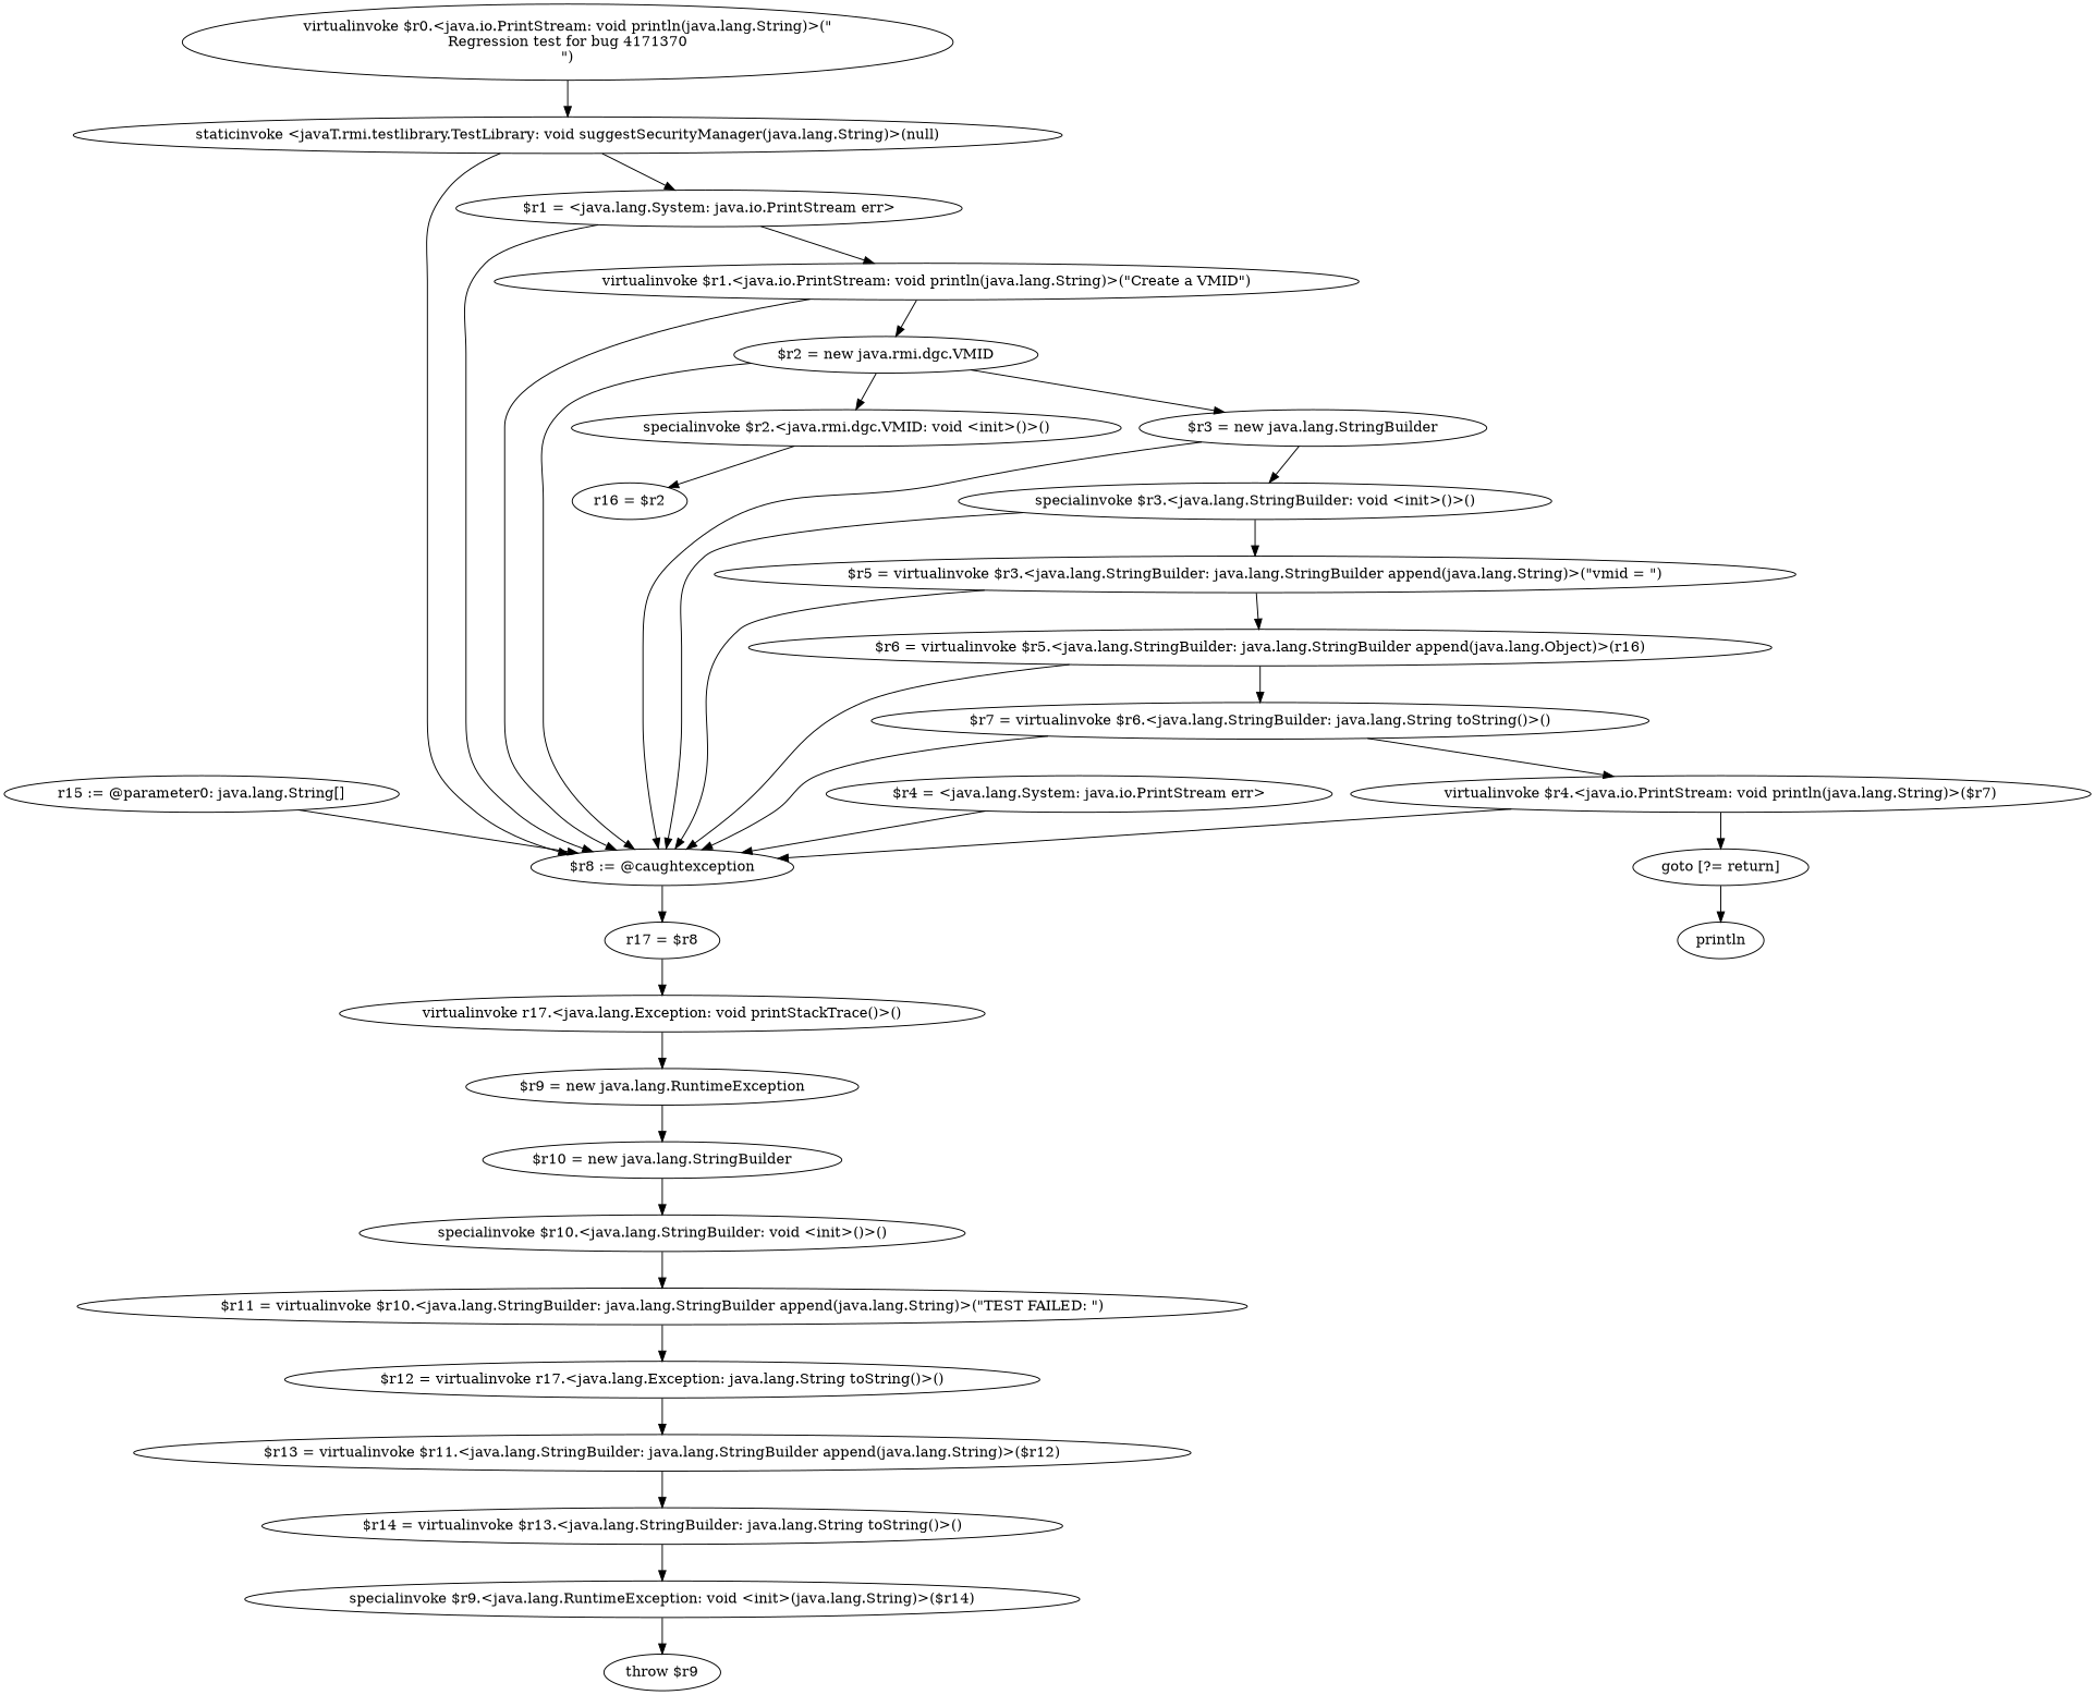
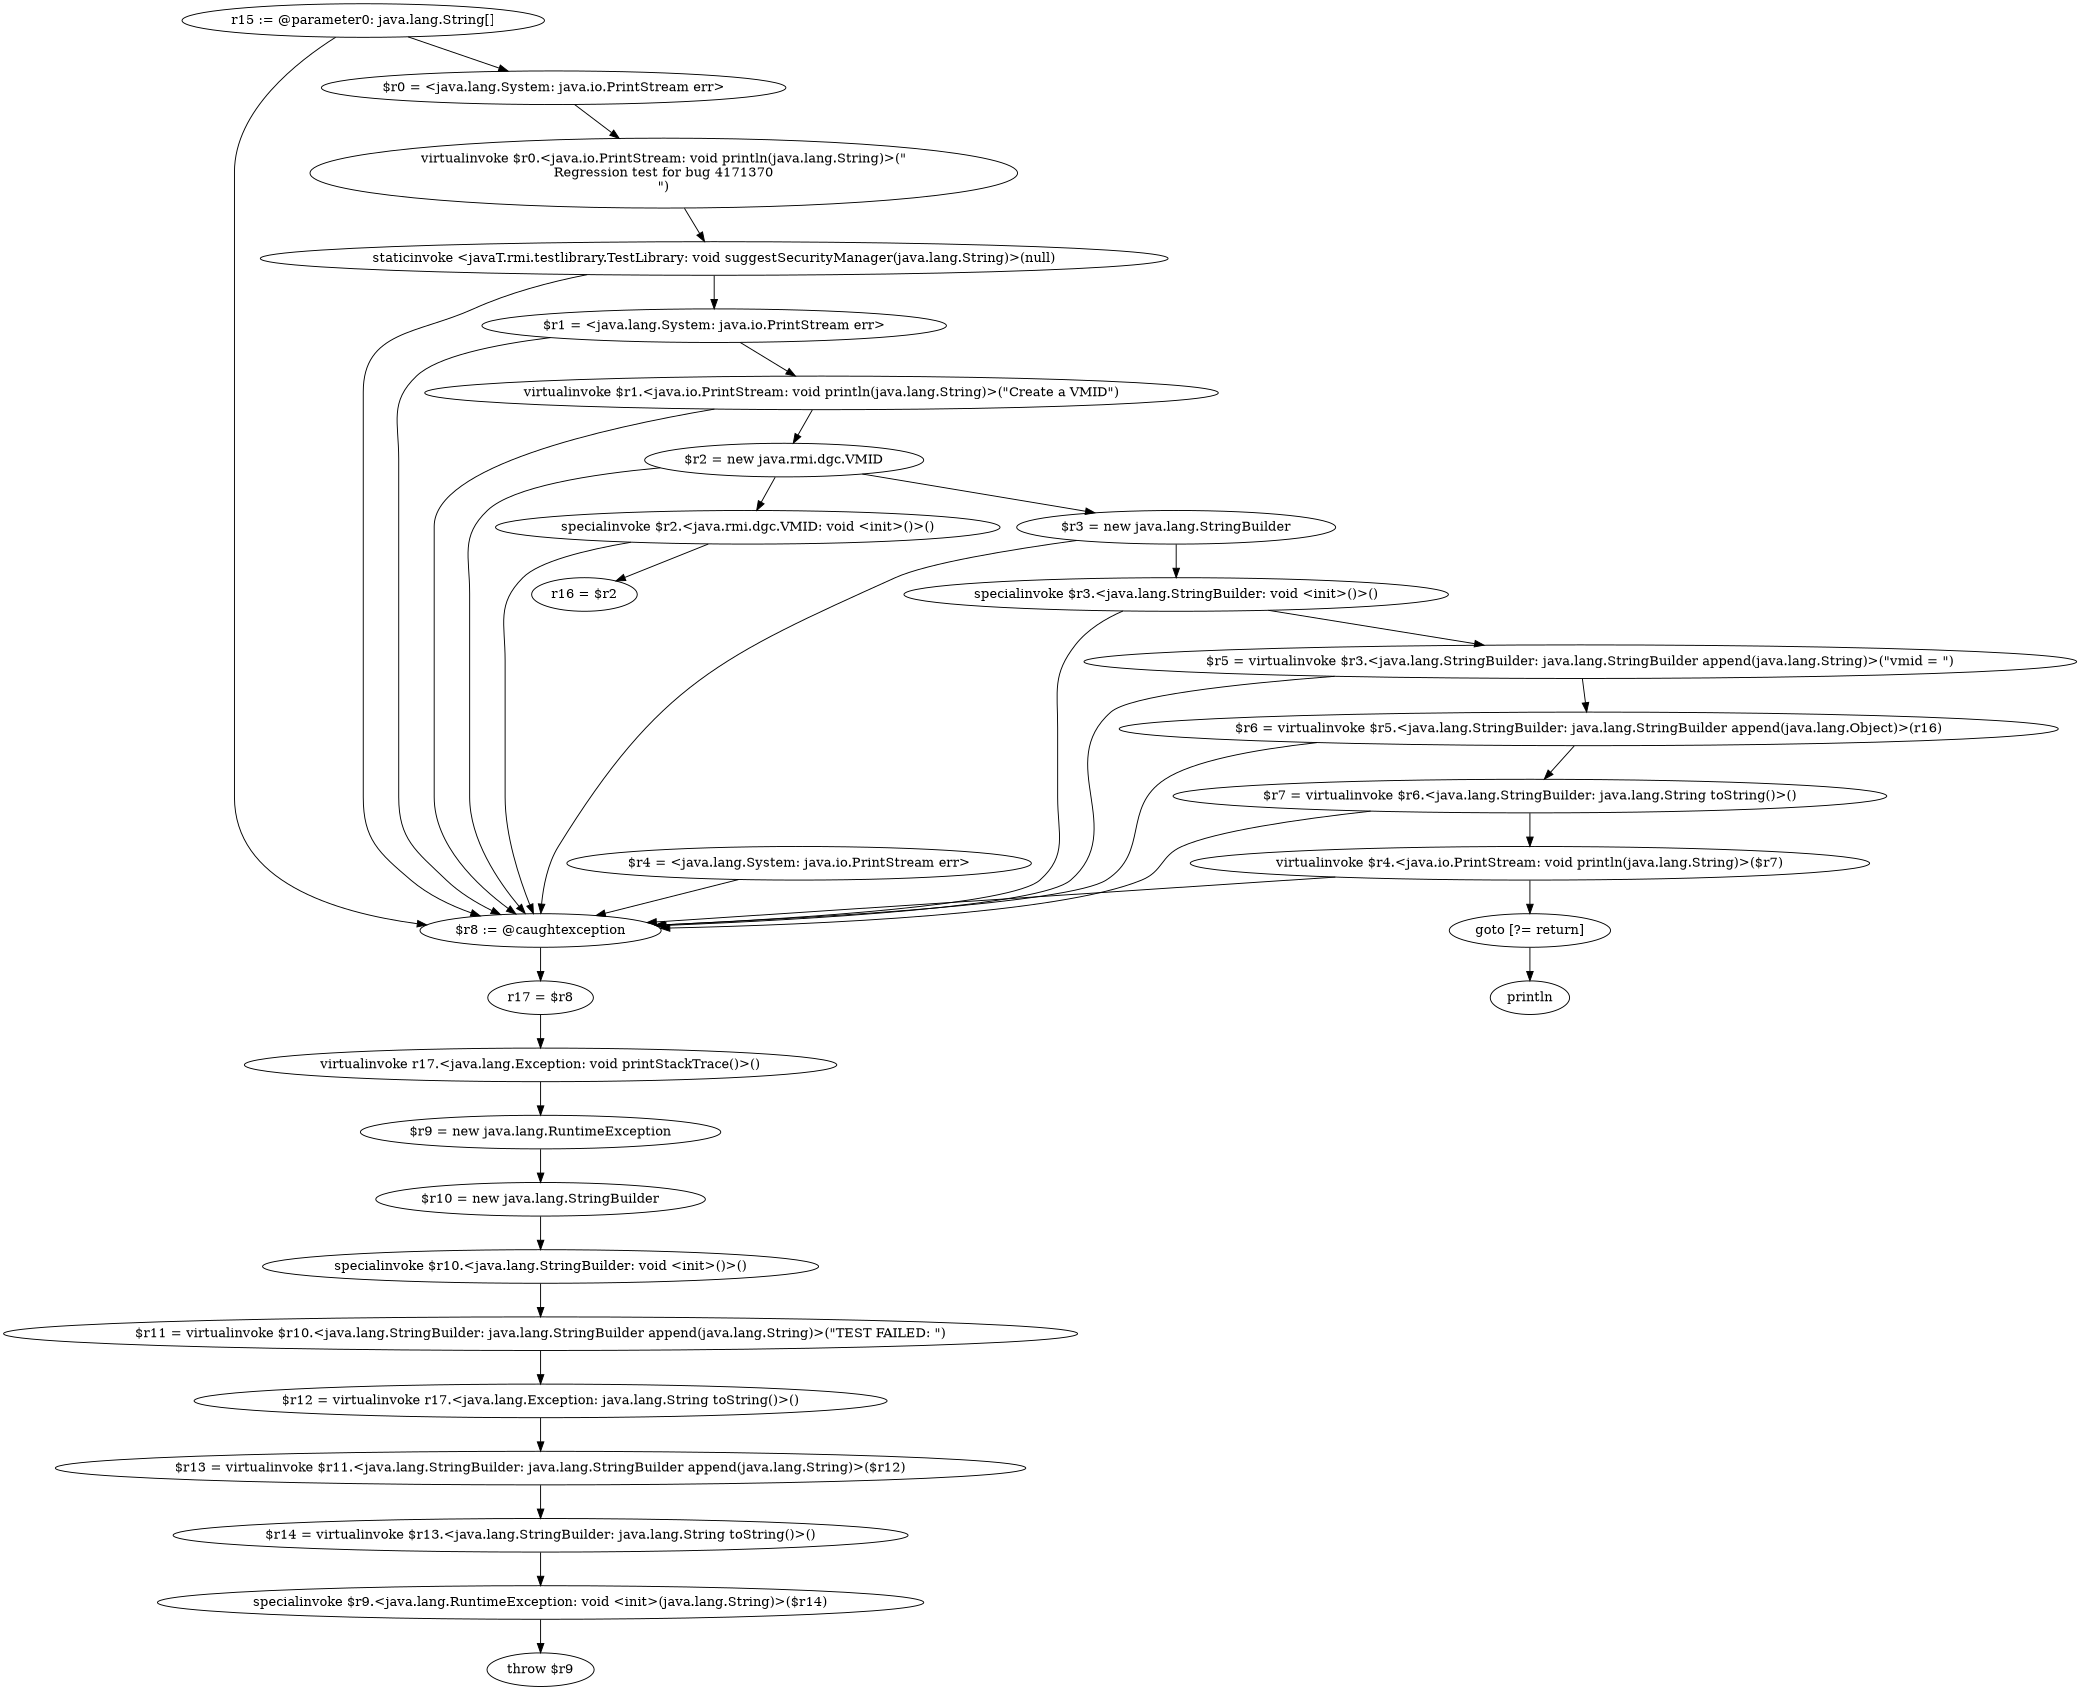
  digraph {
    "r15 := @parameter0: java.lang.String[]"
+   "$r0 = <java.lang.System: java.io.PrintStream err>"
    "$r8 := @caughtexception"
    "virtualinvoke $r0.<java.io.PrintStream: void println(java.lang.String)>(\"\nRegression test for bug 4171370\n\")"
    "staticinvoke <javaT.rmi.testlibrary.TestLibrary: void suggestSecurityManager(java.lang.String)>(null)"
    "$r1 = <java.lang.System: java.io.PrintStream err>"
    "virtualinvoke $r1.<java.io.PrintStream: void println(java.lang.String)>(\"Create a VMID\")"
    "r17 = $r8"
    "$r2 = new java.rmi.dgc.VMID"
    "specialinvoke $r2.<java.rmi.dgc.VMID: void <init>()>()"
    "$r3 = new java.lang.StringBuilder"
    "r16 = $r2"
    "$r4 = <java.lang.System: java.io.PrintStream err>"
    "specialinvoke $r3.<java.lang.StringBuilder: void <init>()>()"
    "$r5 = virtualinvoke $r3.<java.lang.StringBuilder: java.lang.StringBuilder append(java.lang.String)>(\"vmid = \")"
    "$r6 = virtualinvoke $r5.<java.lang.StringBuilder: java.lang.StringBuilder append(java.lang.Object)>(r16)"
    "$r7 = virtualinvoke $r6.<java.lang.StringBuilder: java.lang.String toString()>()"
    "virtualinvoke $r4.<java.io.PrintStream: void println(java.lang.String)>($r7)"
    "goto [?= return]"
    n20 [label=println]
    "virtualinvoke r17.<java.lang.Exception: void printStackTrace()>()"
    "$r9 = new java.lang.RuntimeException"
    "$r10 = new java.lang.StringBuilder"
    "specialinvoke $r10.<java.lang.StringBuilder: void <init>()>()"
    "$r11 = virtualinvoke $r10.<java.lang.StringBuilder: java.lang.StringBuilder append(java.lang.String)>(\"TEST FAILED: \")"
    "$r12 = virtualinvoke r17.<java.lang.Exception: java.lang.String toString()>()"
    "$r13 = virtualinvoke $r11.<java.lang.StringBuilder: java.lang.StringBuilder append(java.lang.String)>($r12)"
    "$r14 = virtualinvoke $r13.<java.lang.StringBuilder: java.lang.String toString()>()"
    "specialinvoke $r9.<java.lang.RuntimeException: void <init>(java.lang.String)>($r14)"
    "throw $r9"
+   "r15 := @parameter0: java.lang.String[]" -> "$r0 = <java.lang.System: java.io.PrintStream err>"
    "r15 := @parameter0: java.lang.String[]" -> "$r8 := @caughtexception"
+   "$r0 = <java.lang.System: java.io.PrintStream err>" -> "virtualinvoke $r0.<java.io.PrintStream: void println(java.lang.String)>(\"\nRegression test for bug 4171370\n\")"
    "$r8 := @caughtexception" -> "r17 = $r8"
    "virtualinvoke $r0.<java.io.PrintStream: void println(java.lang.String)>(\"\nRegression test for bug 4171370\n\")" -> "staticinvoke <javaT.rmi.testlibrary.TestLibrary: void suggestSecurityManager(java.lang.String)>(null)"
    "staticinvoke <javaT.rmi.testlibrary.TestLibrary: void suggestSecurityManager(java.lang.String)>(null)" -> "$r8 := @caughtexception"
    "staticinvoke <javaT.rmi.testlibrary.TestLibrary: void suggestSecurityManager(java.lang.String)>(null)" -> "$r1 = <java.lang.System: java.io.PrintStream err>"
    "$r1 = <java.lang.System: java.io.PrintStream err>" -> "$r8 := @caughtexception"
    "$r1 = <java.lang.System: java.io.PrintStream err>" -> "virtualinvoke $r1.<java.io.PrintStream: void println(java.lang.String)>(\"Create a VMID\")"
    "virtualinvoke $r1.<java.io.PrintStream: void println(java.lang.String)>(\"Create a VMID\")" -> "$r8 := @caughtexception"
    "virtualinvoke $r1.<java.io.PrintStream: void println(java.lang.String)>(\"Create a VMID\")" -> "$r2 = new java.rmi.dgc.VMID"
    "r17 = $r8" -> "virtualinvoke r17.<java.lang.Exception: void printStackTrace()>()"
    "$r2 = new java.rmi.dgc.VMID" -> "$r8 := @caughtexception"
    "$r2 = new java.rmi.dgc.VMID" -> "specialinvoke $r2.<java.rmi.dgc.VMID: void <init>()>()"
    "$r2 = new java.rmi.dgc.VMID" -> "$r3 = new java.lang.StringBuilder"
+   "specialinvoke $r2.<java.rmi.dgc.VMID: void <init>()>()" -> "$r8 := @caughtexception"
    "specialinvoke $r2.<java.rmi.dgc.VMID: void <init>()>()" -> "r16 = $r2"
    "$r3 = new java.lang.StringBuilder" -> "$r8 := @caughtexception"
    "$r3 = new java.lang.StringBuilder" -> "specialinvoke $r3.<java.lang.StringBuilder: void <init>()>()"
    "$r4 = <java.lang.System: java.io.PrintStream err>" -> "$r8 := @caughtexception"
    "specialinvoke $r3.<java.lang.StringBuilder: void <init>()>()" -> "$r8 := @caughtexception"
    "specialinvoke $r3.<java.lang.StringBuilder: void <init>()>()" -> "$r5 = virtualinvoke $r3.<java.lang.StringBuilder: java.lang.StringBuilder append(java.lang.String)>(\"vmid = \")"
    "$r5 = virtualinvoke $r3.<java.lang.StringBuilder: java.lang.StringBuilder append(java.lang.String)>(\"vmid = \")" -> "$r8 := @caughtexception"
    "$r5 = virtualinvoke $r3.<java.lang.StringBuilder: java.lang.StringBuilder append(java.lang.String)>(\"vmid = \")" -> "$r6 = virtualinvoke $r5.<java.lang.StringBuilder: java.lang.StringBuilder append(java.lang.Object)>(r16)"
    "$r6 = virtualinvoke $r5.<java.lang.StringBuilder: java.lang.StringBuilder append(java.lang.Object)>(r16)" -> "$r8 := @caughtexception"
    "$r6 = virtualinvoke $r5.<java.lang.StringBuilder: java.lang.StringBuilder append(java.lang.Object)>(r16)" -> "$r7 = virtualinvoke $r6.<java.lang.StringBuilder: java.lang.String toString()>()"
    "$r7 = virtualinvoke $r6.<java.lang.StringBuilder: java.lang.String toString()>()" -> "$r8 := @caughtexception"
    "$r7 = virtualinvoke $r6.<java.lang.StringBuilder: java.lang.String toString()>()" -> "virtualinvoke $r4.<java.io.PrintStream: void println(java.lang.String)>($r7)"
    "virtualinvoke $r4.<java.io.PrintStream: void println(java.lang.String)>($r7)" -> "$r8 := @caughtexception"
    "virtualinvoke $r4.<java.io.PrintStream: void println(java.lang.String)>($r7)" -> "goto [?= return]"
    "goto [?= return]" -> n20
    "virtualinvoke r17.<java.lang.Exception: void printStackTrace()>()" -> "$r9 = new java.lang.RuntimeException"
    "$r9 = new java.lang.RuntimeException" -> "$r10 = new java.lang.StringBuilder"
    "$r10 = new java.lang.StringBuilder" -> "specialinvoke $r10.<java.lang.StringBuilder: void <init>()>()"
    "specialinvoke $r10.<java.lang.StringBuilder: void <init>()>()" -> "$r11 = virtualinvoke $r10.<java.lang.StringBuilder: java.lang.StringBuilder append(java.lang.String)>(\"TEST FAILED: \")"
    "$r11 = virtualinvoke $r10.<java.lang.StringBuilder: java.lang.StringBuilder append(java.lang.String)>(\"TEST FAILED: \")" -> "$r12 = virtualinvoke r17.<java.lang.Exception: java.lang.String toString()>()"
    "$r12 = virtualinvoke r17.<java.lang.Exception: java.lang.String toString()>()" -> "$r13 = virtualinvoke $r11.<java.lang.StringBuilder: java.lang.StringBuilder append(java.lang.String)>($r12)"
    "$r13 = virtualinvoke $r11.<java.lang.StringBuilder: java.lang.StringBuilder append(java.lang.String)>($r12)" -> "$r14 = virtualinvoke $r13.<java.lang.StringBuilder: java.lang.String toString()>()"
    "$r14 = virtualinvoke $r13.<java.lang.StringBuilder: java.lang.String toString()>()" -> "specialinvoke $r9.<java.lang.RuntimeException: void <init>(java.lang.String)>($r14)"
    "specialinvoke $r9.<java.lang.RuntimeException: void <init>(java.lang.String)>($r14)" -> "throw $r9"
  }
